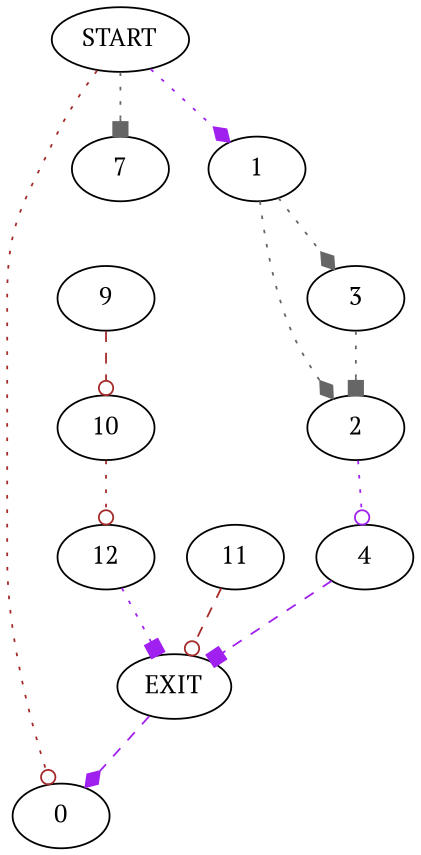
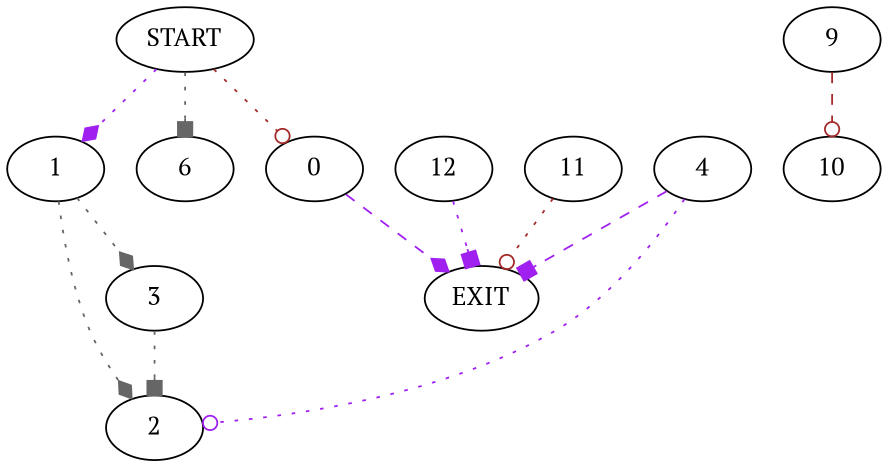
  digraph {
    fontname="PT Serif"
    node [fontname="PT Serif"]
    edge [arrowhead=odot color=purple fontname="PT Serif" style=dotted]
    n1 [label=START]
    1
-   6 [label=7]
+   6
    n4 [label=0]
    2
    3
    n7 [label=EXIT]
    4
    9
    10
    12
    11
    n1 -> 1 [arrowhead=diamond]
    n1 -> 6 [arrowhead=box color=gray40]
    n1 -> n4 [color=brown]
    1 -> 2 [arrowhead=diamond color=gray40]
    1 -> 3 [arrowhead=diamond color=gray40]
-   n7 -> n4 [arrowhead=diamond style=dashed]
-   2 -> 4
+   n4 -> n7 [arrowhead=diamond style=dashed]
+   4 -> 2
    3 -> 2 [arrowhead=box color=gray40]
    4 -> n7 [arrowhead=box style=dashed]
    9 -> 10 [color=brown style=dashed]
-   10 -> 12 [color=brown]
    12 -> n7 [arrowhead=box]
-   11 -> n7 [color=brown style=dashed]
+   11 -> n7 [color=brown]
  }
